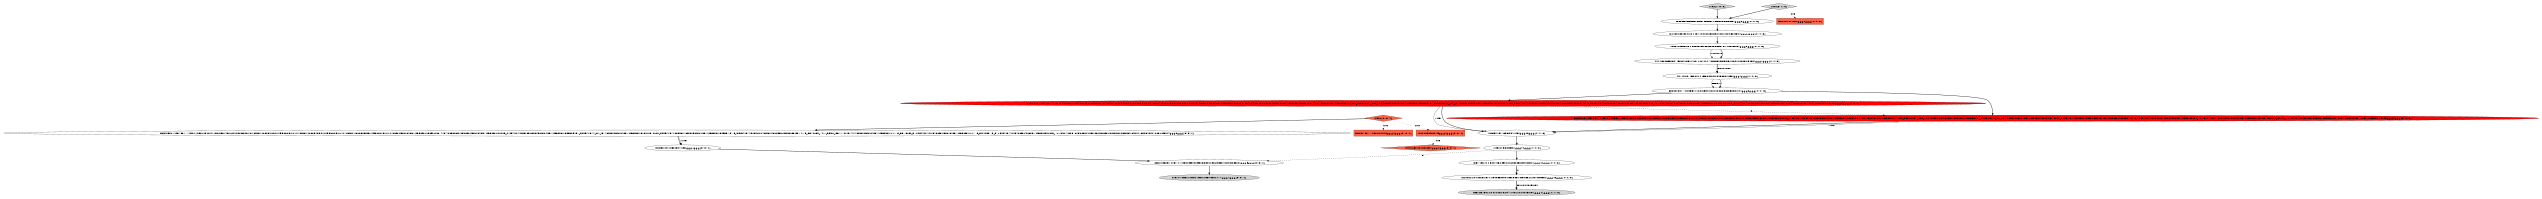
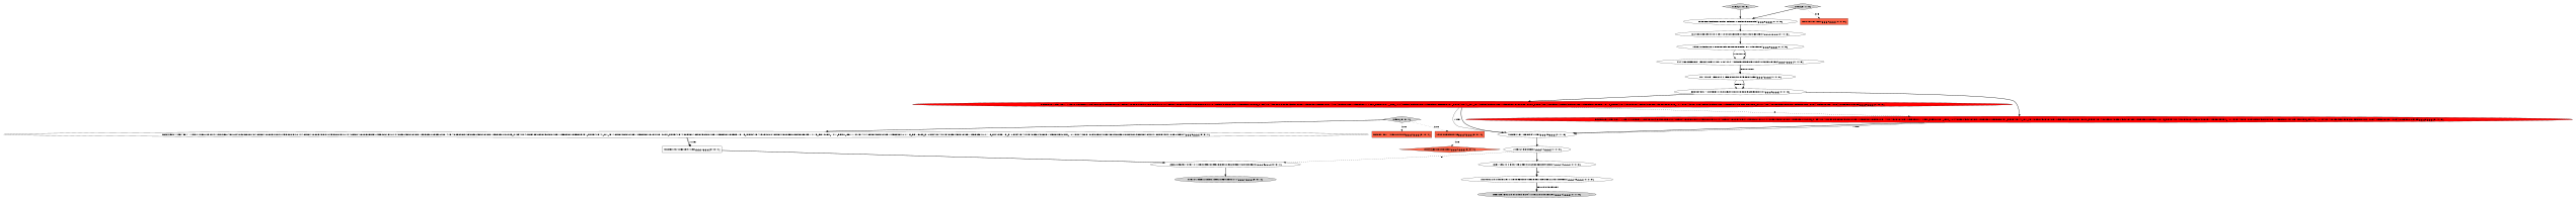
  digraph {
    fontname=Lato
    node [fillcolor=white fontname=Lato shape=ellipse style=filled]
    edge [fontname=Lato style=bold]
    n1 [label="DataStreamWriter<Row> writer = streamingInput.writeStream().format(\"org.apache.hudi\").option(\"hoodie.insert.shuffle.parallelism\",\"2\").option(\"hoodie.upsert.shuffle.parallelism\",\"2\").option(\"hoodie.delete.shuffle.parallelism\",\"2\").option(DataSourceWriteOptions.OPERATION().key(),operationType).option(DataSourceWriteOptions.TABLE_TYPE().key(),tableType).option(DataSourceWriteOptions.RECORDKEY_FIELD().key(),\"_row_key\").option(DataSourceWriteOptions.PARTITIONPATH_FIELD().key(),\"partition\").option(DataSourceWriteOptions.PRECOMBINE_FIELD().key(),\"timestamp\").option(HoodieCompactionConfig.INLINE_COMPACT_NUM_DELTA_COMMITS.key(),\"1\").option(DataSourceWriteOptions.ASYNC_COMPACT_ENABLE().key(),\"true\").option(DataSourceWriteOptions.ASYNC_CLUSTERING_ENABLE().key(),\"true\").option(HoodieWriteConfig.TABLE_NAME.key(),tableName).option(\"checkpointLocation\",checkpointLocation).outputMode(OutputMode.Append())@@@3@@@['0', '0', '1']"]
-   n2 [label="updateHiveSyncConfig(writer)@@@4@@@['0', '0', '1']"]
+   n2 [label="updateHiveSyncConfig(writer)@@@4@@@['0', '0', '1']" shape=box]
    n3 [label="StreamingQuery query = writer.trigger(Trigger.ProcessingTime(500)).start(tablePath)@@@5@@@['0', '0', '1']"]
    n4 [label="List<HoodieRecord> recordsSoFar = new ArrayList<>(dataGen.generateInserts(instantTime,100))@@@6@@@['1', '1', '0']"]
    n5 [label="List<String> records1 = recordsToStrings(recordsSoFar)@@@7@@@['1', '1', '0']"]
    n6 [label="Dataset<Row> inputDF1 = spark.read().json(jssc.parallelize(records1,2))@@@8@@@['1', '1', '0']"]
    n7 [fillcolor=lightgray label="query.awaitTermination(streamingDurationInMs)@@@6@@@['0', '0', '1']"]
    n8 [label="updateHiveSyncConfig(writer)@@@10@@@['1', '1', '0']"]
    n9 [label="writer.save(tablePath)@@@11@@@['1', '1', '0']"]
    n10 [label="FileSystem fs = FileSystem.get(jssc.hadoopConfiguration())@@@12@@@['1', '1', '0']"]
    n11 [fillcolor=tomato label="SparkSession spark@@@2@@@['1', '1', '0']" shape=box]
    n12 [fillcolor=tomato label="Dataset<Row> streamingInput@@@2@@@['0', '0', '1']" shape=box]
    n13 [fillcolor=lightgray label="insert['0', '1', '0']" shape=diamond]
    n14 [label="HoodieTestDataGenerator dataGen = getDataGenerate()@@@3@@@['1', '1', '0']"]
    n15 [label="JavaSparkContext jssc = new JavaSparkContext(spark.sparkContext())@@@4@@@['1', '1', '0']"]
-   n16 [fillcolor=tomato label="stream['0', '0', '1']" shape=diamond]
+   n16 [fillcolor=lightgray label="stream['0', '0', '1']" shape=diamond]
    n17 [fillcolor=tomato label="String operationType@@@2@@@['0', '0', '1']" shape=box]
    n18 [fillcolor=tomato label="String checkpointLocation@@@2@@@['0', '0', '1']" shape=diamond]
    n19 [fillcolor=lightgray label="LOG.info(\"Commit at instant time :\" + commitInstantTime1)@@@14@@@['1', '1', '0']"]
    n20 [fillcolor=red label="DataFrameWriter<Row> writer = inputDF1.write().format(\"org.apache.hudi\").option(\"hoodie.insert.shuffle.parallelism\",\"2\").option(\"hoodie.upsert.shuffle.parallelism\",\"2\").option(DataSourceWriteOptions.TABLE_TYPE().key(),tableType).option(DataSourceWriteOptions.OPERATION().key(),DataSourceWriteOptions.INSERT_OPERATION_OPT_VAL()).option(DataSourceWriteOptions.RECORDKEY_FIELD().key(),\"_row_key\").option(DataSourceWriteOptions.PARTITIONPATH_FIELD().key(),\"partition\").option(DataSourceWriteOptions.PRECOMBINE_FIELD().key(),\"timestamp\").option(HoodieWriteConfig.TBL_NAME.key(),tableName).option(DataSourceWriteOptions.KEYGENERATOR_CLASS_NAME().key(),nonPartitionedTable? .getCanonicalName(): .getCanonicalName()).mode(commitType)@@@9@@@['0', '1', '0']"]
    n21 [label="String commitInstantTime1 = HoodieDataSourceHelpers.latestCommit(fs,tablePath)@@@13@@@['1', '1', '0']"]
    n22 [fillcolor=lightgray label="insert['1', '0', '0']" shape=diamond]
    n23 [fillcolor=red label="DataFrameWriter<Row> writer = inputDF1.write().format(\"org.apache.hudi\").option(\"hoodie.insert.shuffle.parallelism\",\"2\").option(\"hoodie.upsert.shuffle.parallelism\",\"2\").option(DataSourceWriteOptions.TABLE_TYPE().key(),tableType).option(DataSourceWriteOptions.OPERATION().key(),DataSourceWriteOptions.INSERT_OPERATION_OPT_VAL()).option(DataSourceWriteOptions.RECORDKEY_FIELD().key(),\"_row_key\").option(DataSourceWriteOptions.PARTITIONPATH_FIELD().key(),\"partition\").option(DataSourceWriteOptions.PRECOMBINE_FIELD().key(),\"timestamp\").option(HoodieWriteConfig.TABLE_NAME.key(),tableName).option(DataSourceWriteOptions.KEYGENERATOR_CLASS().key(),nonPartitionedTable? .getCanonicalName(): .getCanonicalName()).mode(commitType)@@@9@@@['1', '0', '0']"]
    n24 [label="String instantTime = HoodieActiveTimeline.createNewInstantTime()@@@5@@@['1', '1', '0']"]
    n1 -> n2
    n1 -> n2 [label=writer style=solid]
    n2 -> n3
    n3 -> n7
    n4 -> n5
    n4 -> n5 [label=recordsSoFar style=solid]
    n5 -> n6 [label=records1 style=solid]
    n5 -> n6
    n6 -> n20
    n6 -> n23
    n8 -> n9
    n9 -> n3 [label=0 style=dashed]
    n9 -> n10
    n10 -> n21
    n10 -> n21 [label=fs style=solid]
    n13 -> n11 [label=true style=dotted]
    n13 -> n14
    n14 -> n15
    n15 -> n24
    n16 -> n1
    n16 -> n12 [label=true style=dotted]
    n16 -> n17 [label=true style=dotted]
    n17 -> n18 [label=true style=dotted]
    n20 -> n8
    n20 -> n8 [label=writer style=solid]
    n21 -> n19
    n21 -> n19 [label=commitInstantTime1 style=solid]
    n22 -> n14
    n23 -> n8
    n23 -> n8 [label=writer style=solid]
    n23 -> n20 [label=0 style=dashed]
    n24 -> n4 [label=instantTime style=solid]
    n24 -> n4
  }
